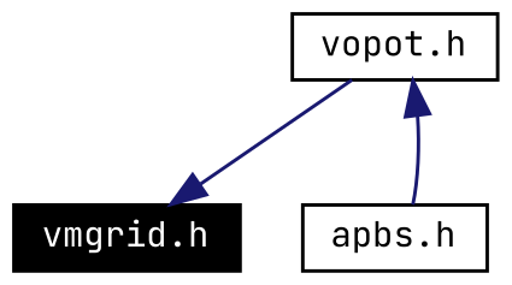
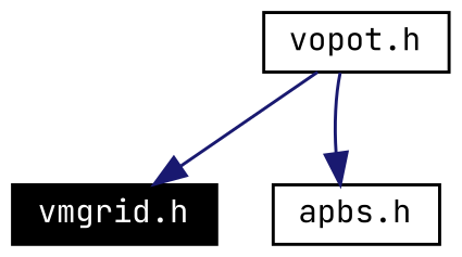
  digraph {
    fontname="JetBrains Mono"
    node [color=black fontname="JetBrains Mono" fontsize=10 shape=box]
    edge [color=midnightblue fontname="JetBrains Mono" fontsize=10 style=solid]
    n1 [fontcolor=white height=0.2 label="vmgrid.h" style=filled width=0.4]
    n2 [height=0.2 label="vopot.h" width=0.4]
    n3 [height=0.2 label="apbs.h" width=0.4]
    n2 -> n1
-   n3 -> n2
+   n2 -> n3
  }
